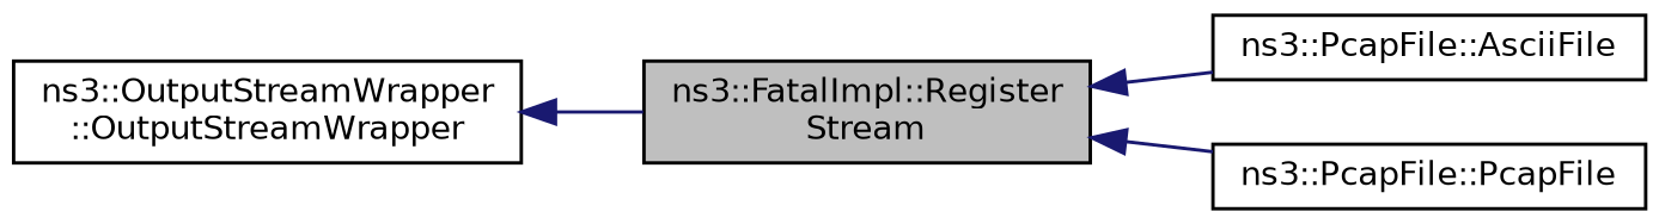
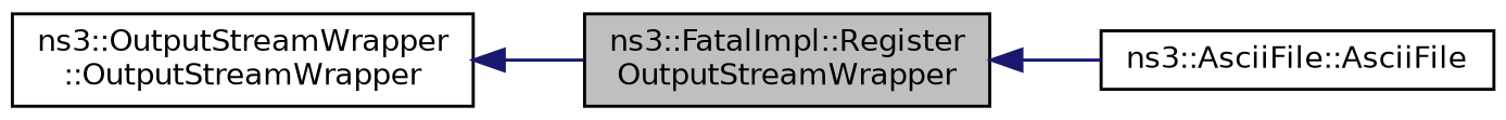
  digraph {
    rankdir=LR
    node [color=black fillcolor=white fontname=Helvetica fontsize=10 shape=record style=filled]
    edge [color=midnightblue dir=back fontname=Helvetica fontsize=10 labelfontname=Helvetica labelfontsize=10 style=solid]
-   n1 [fillcolor=grey75 fontcolor=black height=0.2 label="ns3::FatalImpl::Register\lStream" width=0.4]
-   n2 [height=0.2 label="ns3::PcapFile::AsciiFile" width=0.4]
-   n3 [height=0.2 label="ns3::PcapFile::PcapFile" width=0.4]
+   n1 [fillcolor=grey75 fontcolor=black height=0.2 label="ns3::FatalImpl::Register\lOutputStreamWrapper" width=0.4]
+   n2 [height=0.2 label="ns3::AsciiFile::AsciiFile" width=0.4]
    n4 [height=0.2 label="ns3::OutputStreamWrapper\l::OutputStreamWrapper" width=0.4]
    n1 -> n2
-   n1 -> n3
    n4 -> n1
  }
